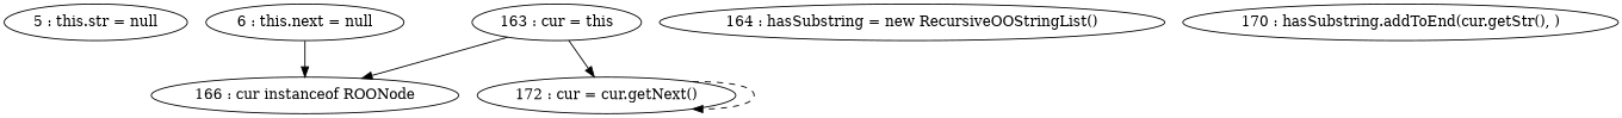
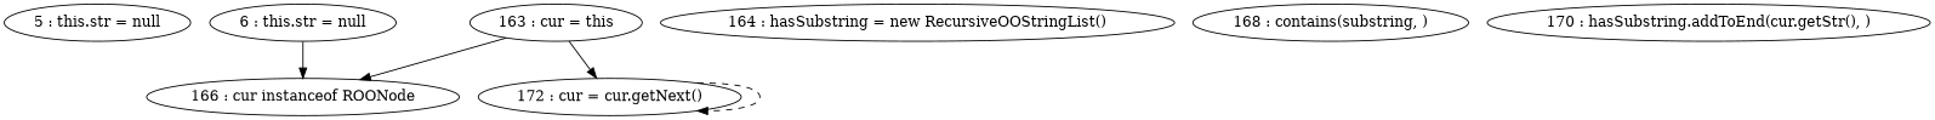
  digraph {
    "5 : this.str = null"
-   "6 : this.next = null"
+   "6 : this.next = null" [label="6 : this.str = null"]
    "166 : cur instanceof ROONode"
    "163 : cur = this"
    "172 : cur = cur.getNext()"
    "164 : hasSubstring = new RecursiveOOStringList()"
+   "168 : contains(substring, )"
    "170 : hasSubstring.addToEnd(cur.getStr(), )"
    "6 : this.next = null" -> "166 : cur instanceof ROONode"
    "163 : cur = this" -> "166 : cur instanceof ROONode"
    "163 : cur = this" -> "172 : cur = cur.getNext()" [style=solid]
    "172 : cur = cur.getNext()" -> "172 : cur = cur.getNext()" [style=dashed]
  }
